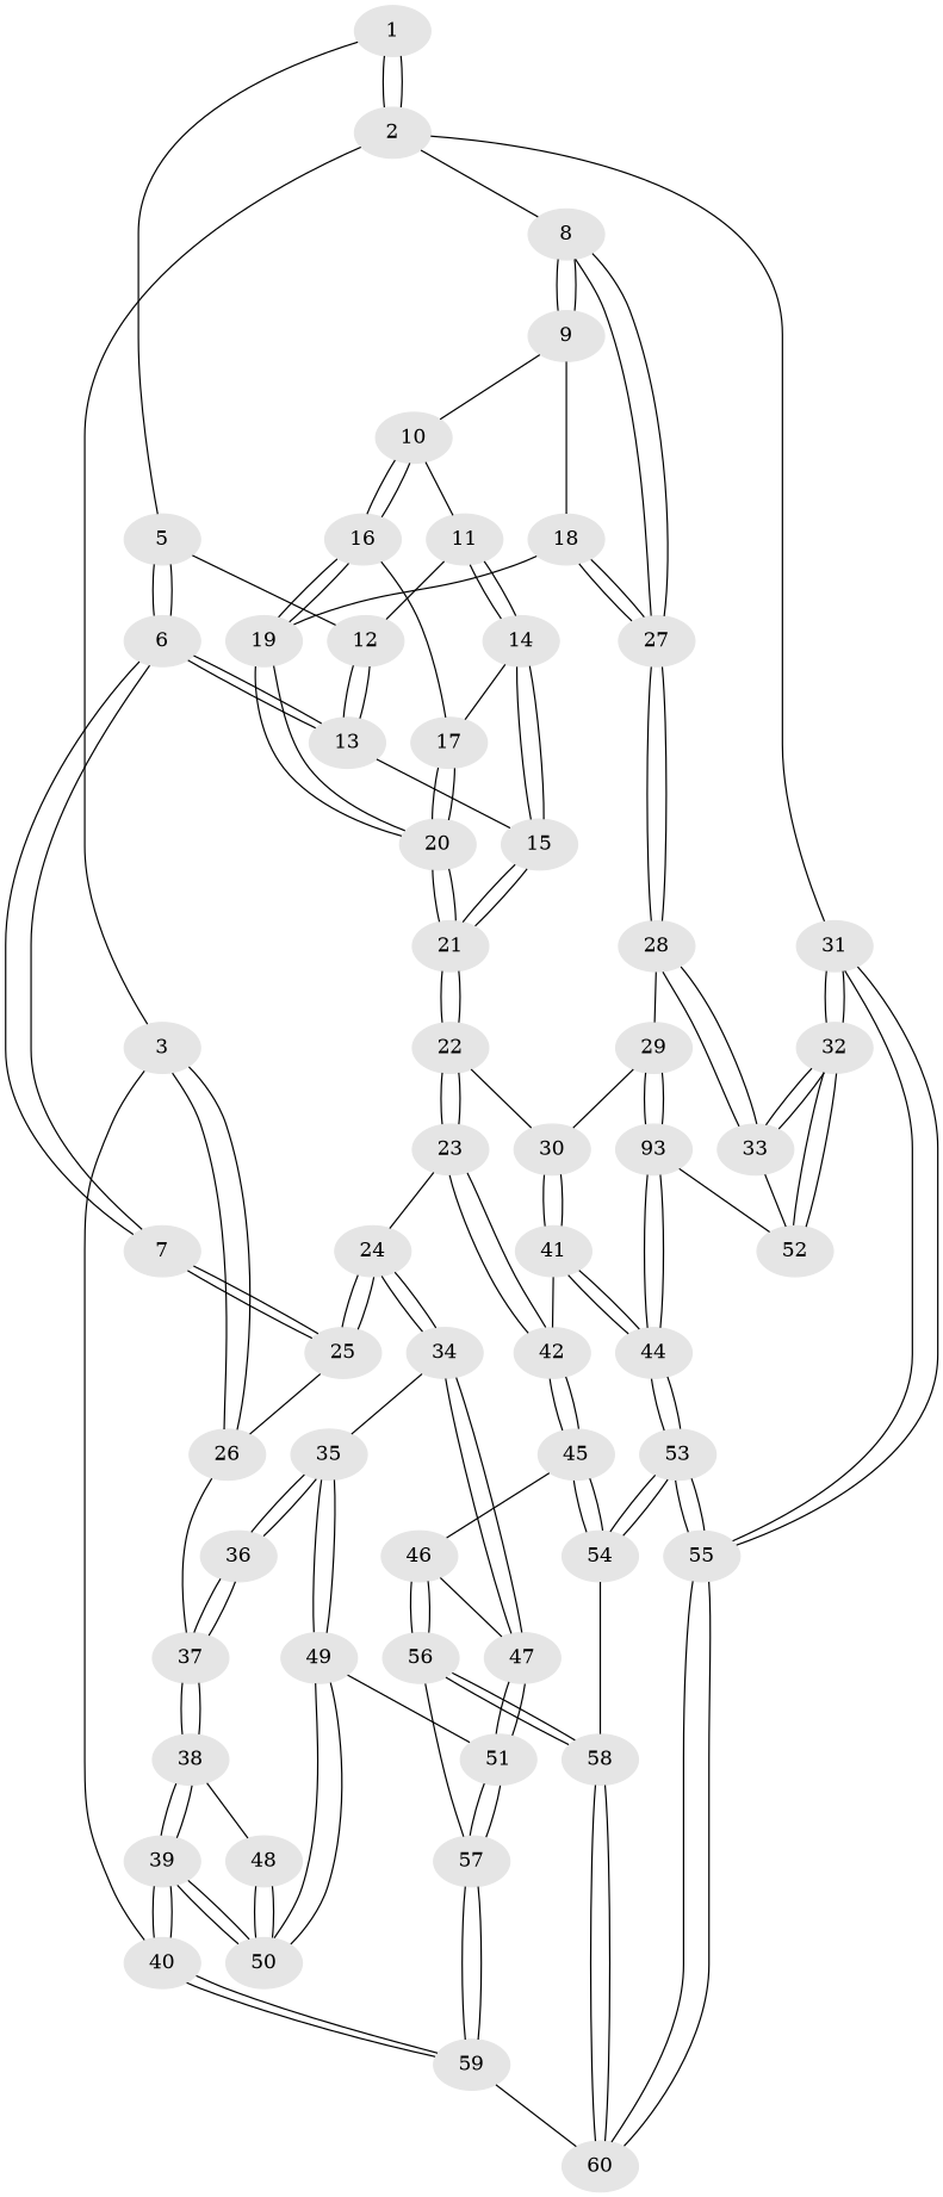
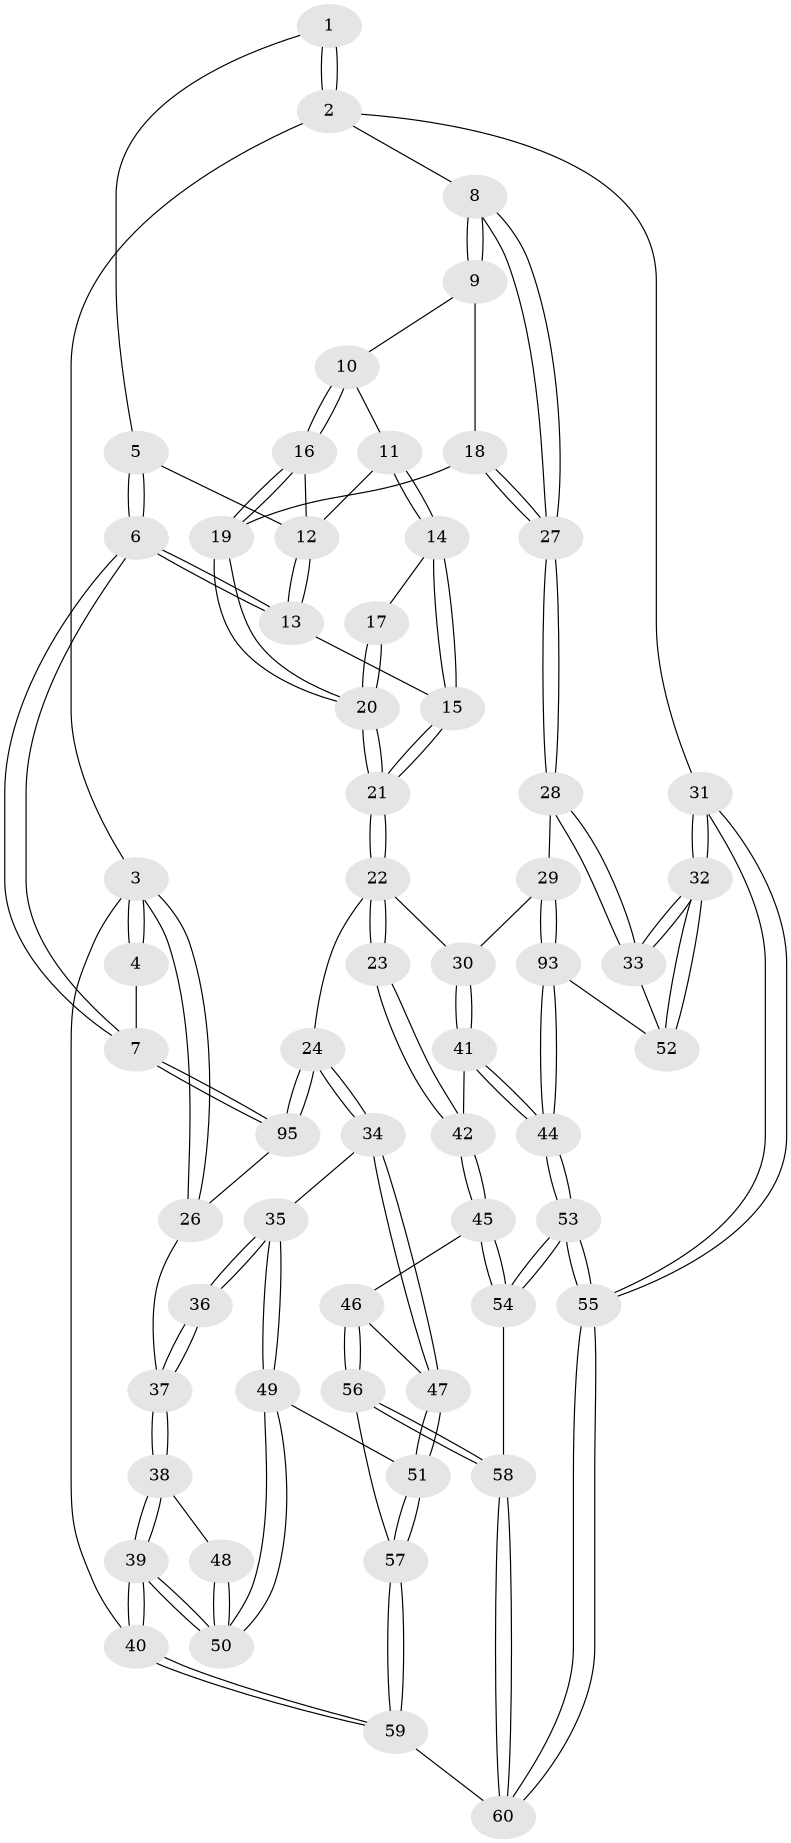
  graph {
    node [color=gray90 style=filled]
    1
    2
    5
    3
    8
    31
    6
    12
+   4
    26
    40
    9
    27
    32
    55
    7
    37
    59
-   25
+   25 [label=95]
    13
    15
    10
    18
    28
    11
    16
    19
    14
    17
    21
    20
    22
    23
    30
    24
    42
    41
    34
    45
    35
    47
    38
    29
    33
    n45 [label=93]
    52
    44
    60
    36
    49
    51
    50
    39
    48
    53
    46
    54
    56
    58
    57
    1 -- 2
    1 -- 2
    1 -- 5
    2 -- 3
    2 -- 8
    2 -- 31
    5 -- 6
    5 -- 6
    5 -- 12
+   3 -- 4
+   3 -- 4
    3 -- 26
    3 -- 26
    3 -- 40
    8 -- 9
    8 -- 9
    8 -- 27
    8 -- 27
    31 -- 32
    31 -- 32
    31 -- 55
    31 -- 55
    6 -- 7
    6 -- 7
    6 -- 13
    6 -- 13
    12 -- 13
    12 -- 13
+   4 -- 7
    26 -- 37
    40 -- 59
    40 -- 59
    9 -- 10
    9 -- 18
    27 -- 28
    27 -- 28
    32 -- 33
    32 -- 33
    32 -- 52
    32 -- 52
    55 -- 60
    55 -- 60
    7 -- 25
    7 -- 25
    37 -- 38
    37 -- 38
    59 -- 60
    25 -- 26
    13 -- 15
    15 -- 21
    15 -- 21
    10 -- 11
    10 -- 16
    10 -- 16
    18 -- 27
    18 -- 27
    18 -- 19
    28 -- 29
    28 -- 33
    28 -- 33
    11 -- 12
    11 -- 14
    11 -- 14
    16 -- 19
    16 -- 19
-   16 -- 17
+   16 -- 12
    19 -- 20
    19 -- 20
    14 -- 15
    14 -- 15
    14 -- 17
    17 -- 20
    17 -- 20
    21 -- 22
    21 -- 22
    20 -- 21
    20 -- 21
    22 -- 23
    22 -- 23
    22 -- 30
-   23 -- 24
+   22 -- 24
    23 -- 42
    23 -- 42
    30 -- 41
    30 -- 41
    24 -- 25
    24 -- 25
    24 -- 34
    24 -- 34
    42 -- 45
    42 -- 45
    41 -- 42
    41 -- 44
    41 -- 44
    34 -- 35
    34 -- 47
    34 -- 47
    45 -- 46
    45 -- 54
    45 -- 54
    35 -- 36
    35 -- 36
    35 -- 49
    35 -- 49
    47 -- 51
    47 -- 51
    38 -- 39
    38 -- 39
    38 -- 48
    29 -- 30
    29 -- n45
    29 -- n45
    33 -- 52
    n45 -- 52
    n45 -- 44
    n45 -- 44
    44 -- 53
    44 -- 53
    36 -- 37
    36 -- 37
    49 -- 51
    49 -- 50
    49 -- 50
    51 -- 57
    51 -- 57
    39 -- 40
    39 -- 40
    39 -- 50
    39 -- 50
    48 -- 50
    48 -- 50
    53 -- 55
    53 -- 55
    53 -- 54
    53 -- 54
    46 -- 47
    46 -- 56
    46 -- 56
    54 -- 58
    56 -- 58
    56 -- 58
    56 -- 57
    58 -- 60
    58 -- 60
    57 -- 59
    57 -- 59
  }
